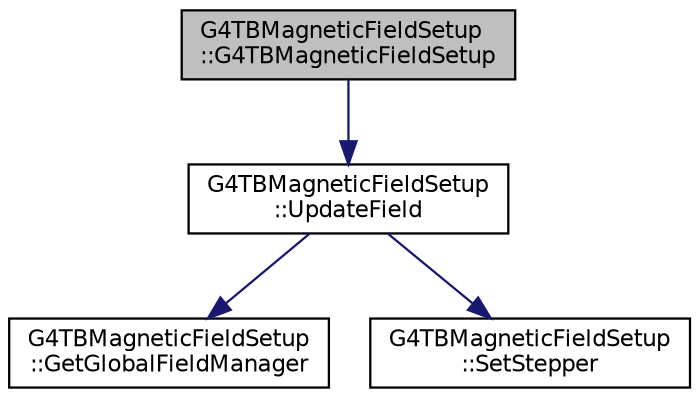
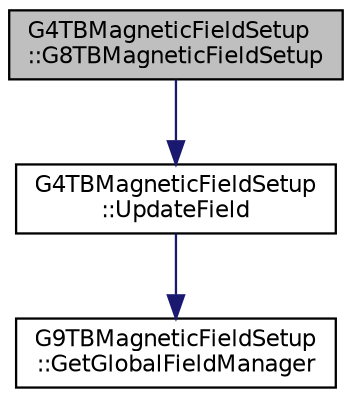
  digraph {
    fontname="DejaVu Sans"
    rankdir=TB
    node [color=black fontname="DejaVu Sans" fontsize=10 shape=record]
    edge [color=midnightblue fontname="DejaVu Sans" fontsize=10 labelfontname=FreeSans labelfontsize=10 style=solid]
-   n1 [fillcolor=grey75 fontcolor=black height=0.2 label="G4TBMagneticFieldSetup\l::G4TBMagneticFieldSetup" style=filled width=0.4]
+   n1 [fillcolor=grey75 fontcolor=black height=0.2 label="G4TBMagneticFieldSetup\l::G8TBMagneticFieldSetup" style=filled width=0.4]
    n2 [height=0.2 label="G4TBMagneticFieldSetup\l::UpdateField" width=0.4]
-   n3 [height=0.2 label="G4TBMagneticFieldSetup\l::GetGlobalFieldManager" width=0.4]
-   n4 [height=0.2 label="G4TBMagneticFieldSetup\l::SetStepper" width=0.4]
+   n3 [height=0.2 label="G9TBMagneticFieldSetup\l::GetGlobalFieldManager" width=0.4]
    n1 -> n2
    n2 -> n3
-   n2 -> n4
  }
